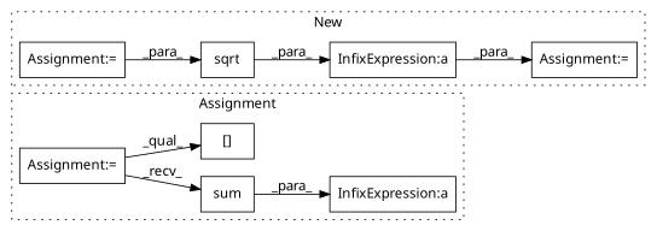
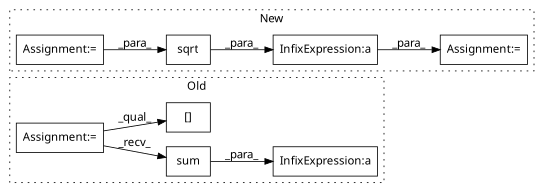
  digraph {
    rankdir=LR
    fontname="Noto Sans"
    node [a=7 l=3 shape=box fontname="Noto Sans"]
    edge [fontname="Noto Sans"]
    n1 [a=32 l=5 label=sum s=668]
    n2 [a=27 label="InfixExpression:a" s=622]
    n3 [l=53 label="Assignment:=" s=355]
    n4 [a=2 l="10,2" label="[]" s="674,730"]
    n5 [a=32 l="5,1" label=sqrt s="531,558"]
    n6 [l=1 label="Assignment:=" s=519]
    n7 [a=27 label="InfixExpression:a" s=522]
    n8 [l=1 label="Assignment:=" s=470]
    subgraph cluster_1 {
-     label=Assignment
+     label=Old
      style=dotted
      n1
      n2
      n3
      n4
    }
    subgraph cluster_2 {
      label=New
      style=dotted
      n5
      n6
      n7
      n8
    }
    n1 -> n2 [label=_para_]
    n3 -> n1 [label=_recv_]
    n3 -> n4 [label=_qual_]
    n5 -> n7 [label=_para_]
    n7 -> n6 [label=_para_]
    n8 -> n5 [label=_para_]
  }
